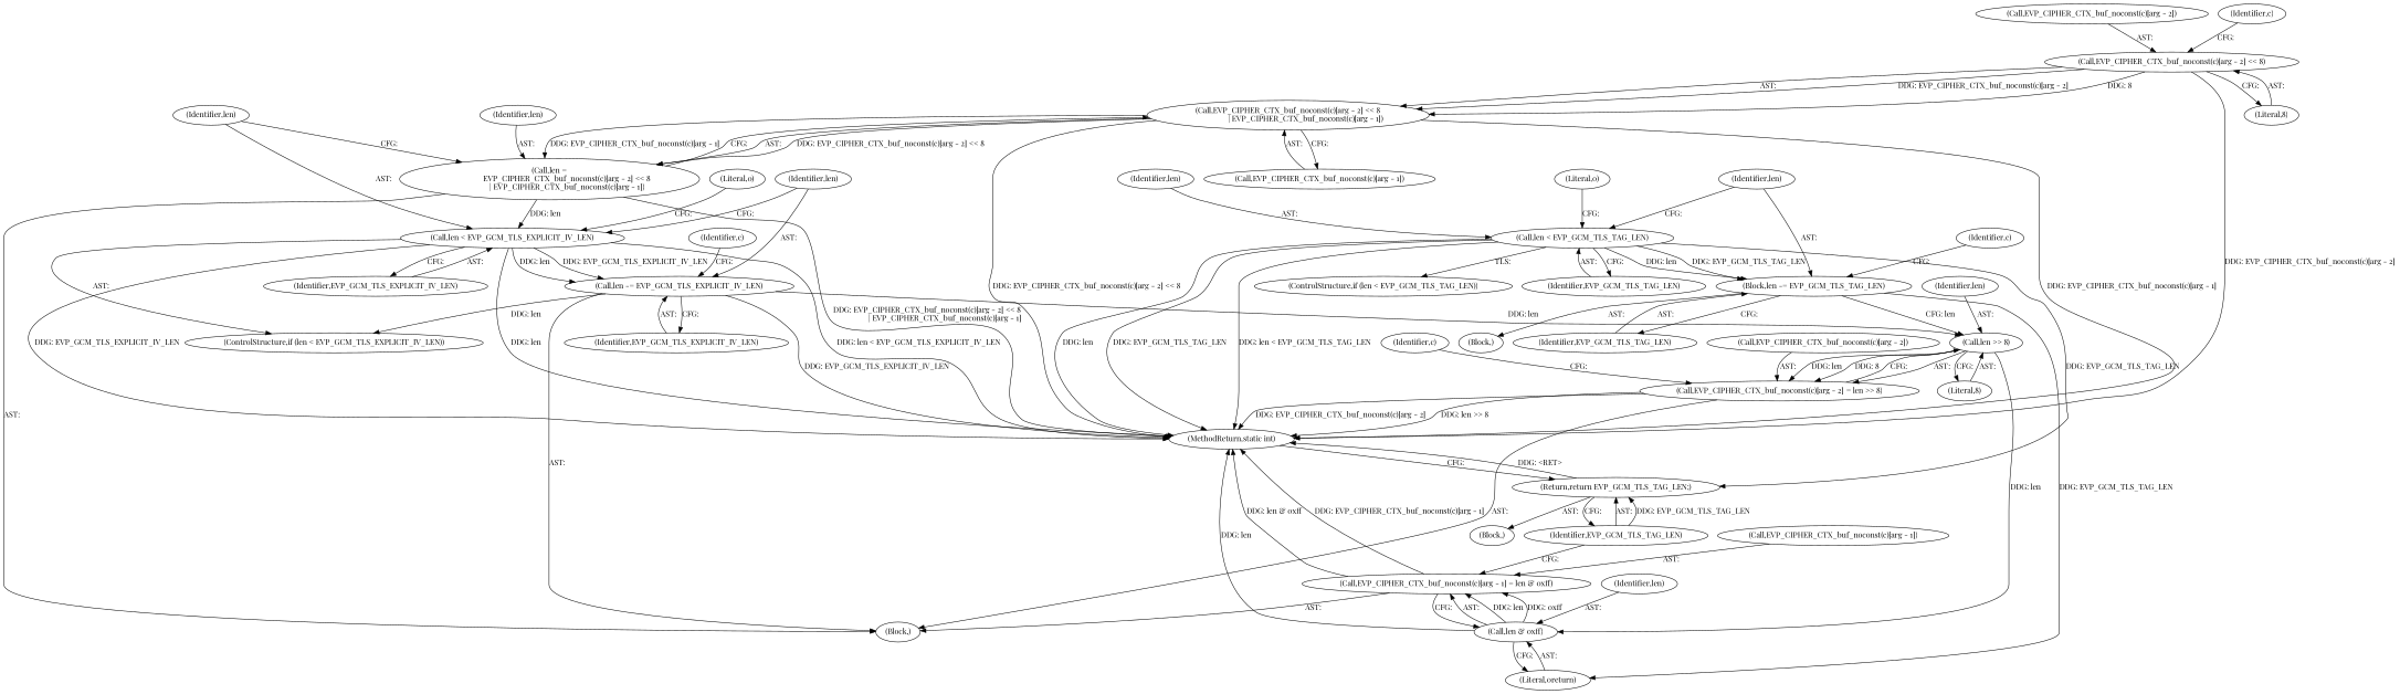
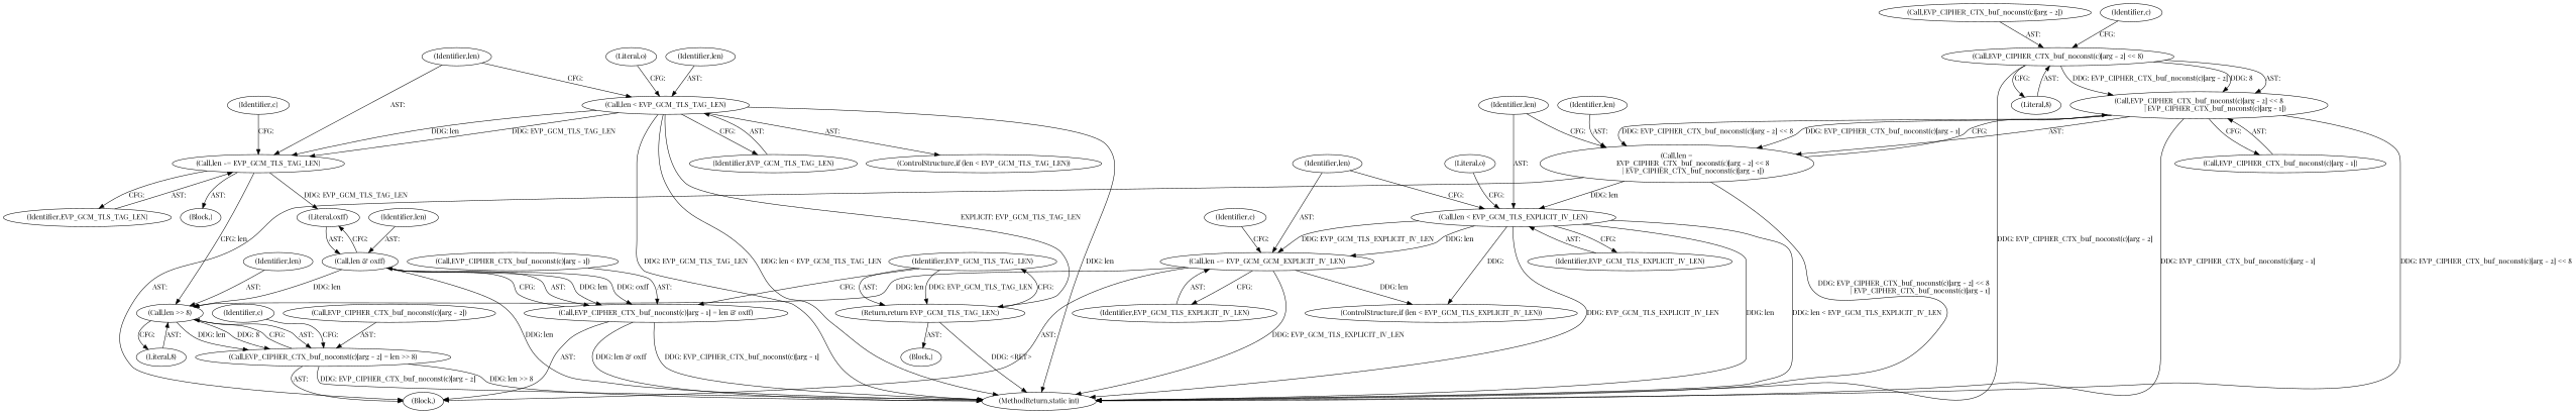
  digraph {
    fontname="Playfair Display"
    node [fontname="Playfair Display"]
    edge [fontname="Playfair Display"]
    n1 [label="(Call,EVP_CIPHER_CTX_buf_noconst(c)[arg - 2] << 8)"]
    n2 [label="(Call,EVP_CIPHER_CTX_buf_noconst(c)[arg - 2] << 8\n                 | EVP_CIPHER_CTX_buf_noconst(c)[arg - 1])"]
    n3 [label="(MethodReturn,static int)"]
    n4 [label="(Literal,8)"]
    n5 [label="(Call,len =\n                 EVP_CIPHER_CTX_buf_noconst(c)[arg - 2] << 8\n                 | EVP_CIPHER_CTX_buf_noconst(c)[arg - 1])"]
    n6 [label="(Call,EVP_CIPHER_CTX_buf_noconst(c)[arg - 1])"]
    n7 [label="(Return,return EVP_GCM_TLS_TAG_LEN;)"]
    n8 [label="(Call,len < EVP_GCM_TLS_EXPLICIT_IV_LEN)"]
    n9 [label="(Block,)"]
-   n10 [label="(Call,len -= EVP_GCM_TLS_EXPLICIT_IV_LEN)"]
+   n10 [label="(Call,len -= EVP_GCM_GCM_EXPLICIT_IV_LEN)"]
    n11 [label="(ControlStructure,if (len < EVP_GCM_TLS_EXPLICIT_IV_LEN))"]
    n12 [label="(Identifier,EVP_GCM_TLS_EXPLICIT_IV_LEN)"]
    n13 [label="(Call,len >> 8)"]
    n14 [label="(Identifier,EVP_GCM_TLS_EXPLICIT_IV_LEN)"]
    n15 [label="(Call,len < EVP_GCM_TLS_TAG_LEN)"]
-   n16 [label="(Block,len -= EVP_GCM_TLS_TAG_LEN)"]
+   n16 [label="(Call,len -= EVP_GCM_TLS_TAG_LEN)"]
    n17 [label="(ControlStructure,if (len < EVP_GCM_TLS_TAG_LEN))"]
    n18 [label="(Identifier,EVP_GCM_TLS_TAG_LEN)"]
    n19 [label="(Call,EVP_CIPHER_CTX_buf_noconst(c)[arg - 2] = len >> 8)"]
    n20 [label="(Call,len & 0xff)"]
    n21 [label="(Literal,8)"]
    n22 [label="(Identifier,EVP_GCM_TLS_TAG_LEN)"]
    n23 [label="(Block,)"]
-   n24 [label="(Literal,0return)"]
+   n24 [label="(Literal,0xff)"]
    n25 [label="(Identifier,EVP_GCM_TLS_TAG_LEN)"]
    n26 [label="(Block,)"]
    n27 [label="(Call,EVP_CIPHER_CTX_buf_noconst(c)[arg - 1] = len & 0xff)"]
    n28 [label="(Identifier,c)"]
    n29 [label="(Identifier,len)"]
    n30 [label="(Identifier,len)"]
    n31 [label="(Call,EVP_CIPHER_CTX_buf_noconst(c)[arg - 2])"]
    n32 [label="(Call,EVP_CIPHER_CTX_buf_noconst(c)[arg - 2])"]
    n33 [label="(Identifier,len)"]
    n34 [label="(Identifier,len)"]
    n35 [label="(Identifier,len)"]
    n36 [label="(Identifier,c)"]
    n37 [label="(Identifier,c)"]
    n38 [label="(Identifier,len)"]
    n39 [label="(Literal,0)"]
    n40 [label="(Identifier,c)"]
    n41 [label="(Identifier,len)"]
    n42 [label="(Literal,0)"]
    n43 [label="(Call,EVP_CIPHER_CTX_buf_noconst(c)[arg - 1])"]
    n1 -> n2 [label="AST: "]
    n1 -> n2 [label="DDG: EVP_CIPHER_CTX_buf_noconst(c)[arg - 2]"]
    n1 -> n2 [label="DDG: 8"]
    n1 -> n3 [label="DDG: EVP_CIPHER_CTX_buf_noconst(c)[arg - 2]"]
    n1 -> n4 [label="CFG: "]
    n2 -> n3 [label="DDG: EVP_CIPHER_CTX_buf_noconst(c)[arg - 2] << 8"]
    n2 -> n3 [label="DDG: EVP_CIPHER_CTX_buf_noconst(c)[arg - 1]"]
    n2 -> n5 [label="AST: "]
    n2 -> n5 [label="DDG: EVP_CIPHER_CTX_buf_noconst(c)[arg - 2] << 8"]
    n2 -> n5 [label="DDG: EVP_CIPHER_CTX_buf_noconst(c)[arg - 1]"]
    n2 -> n6 [label="CFG: "]
-   n3 -> n7 [label="CFG: "]
    n4 -> n1 [label="AST: "]
    n5 -> n2 [label="CFG: "]
    n5 -> n3 [label="DDG: EVP_CIPHER_CTX_buf_noconst(c)[arg - 2] << 8\n                 | EVP_CIPHER_CTX_buf_noconst(c)[arg - 1]"]
    n5 -> n8 [label="DDG: len"]
    n5 -> n9 [label="AST: "]
    n6 -> n2 [label="AST: "]
    n7 -> n3 [label="DDG: <RET>"]
    n7 -> n25 [label="CFG: "]
    n7 -> n26 [label="AST: "]
    n8 -> n3 [label="DDG: len < EVP_GCM_TLS_EXPLICIT_IV_LEN"]
    n8 -> n3 [label="DDG: EVP_GCM_TLS_EXPLICIT_IV_LEN"]
    n8 -> n3 [label="DDG: len"]
    n8 -> n10 [label="DDG: EVP_GCM_TLS_EXPLICIT_IV_LEN"]
    n8 -> n10 [label="DDG: len"]
-   n8 -> n11 [label="AST: "]
+   n8 -> n11 [label="DDG: "]
    n8 -> n12 [label="CFG: "]
    n10 -> n3 [label="DDG: EVP_GCM_TLS_EXPLICIT_IV_LEN"]
    n10 -> n9 [label="AST: "]
    n10 -> n11 [label="DDG: len"]
    n10 -> n13 [label="DDG: len"]
    n10 -> n14 [label="CFG: "]
    n12 -> n8 [label="AST: "]
    n13 -> n19 [label="AST: "]
    n13 -> n19 [label="DDG: len"]
    n13 -> n19 [label="DDG: 8"]
-   n13 -> n20 [label="DDG: len"]
+   n20 -> n13 [label="DDG: len"]
    n13 -> n21 [label="CFG: "]
    n14 -> n10 [label="AST: "]
    n15 -> n3 [label="DDG: len"]
    n15 -> n3 [label="DDG: EVP_GCM_TLS_TAG_LEN"]
    n15 -> n3 [label="DDG: len < EVP_GCM_TLS_TAG_LEN"]
-   n15 -> n7 [label="DDG: EVP_GCM_TLS_TAG_LEN"]
+   n15 -> n7 [label="EXPLICIT: EVP_GCM_TLS_TAG_LEN"]
    n15 -> n16 [label="DDG: EVP_GCM_TLS_TAG_LEN"]
    n15 -> n16 [label="DDG: len"]
-   n15 -> n17 [label="TLS: "]
+   n15 -> n17 [label="AST: "]
    n15 -> n18 [label="CFG: "]
    n16 -> n13 [label="CFG: len"]
    n16 -> n22 [label="CFG: "]
    n16 -> n23 [label="AST: "]
    n16 -> n24 [label="DDG: EVP_GCM_TLS_TAG_LEN"]
    n18 -> n15 [label="AST: "]
    n19 -> n3 [label="DDG: len >> 8"]
    n19 -> n3 [label="DDG: EVP_CIPHER_CTX_buf_noconst(c)[arg - 2]"]
    n19 -> n9 [label="AST: "]
    n19 -> n13 [label="CFG: "]
    n20 -> n3 [label="DDG: len"]
    n20 -> n24 [label="CFG: "]
    n20 -> n27 [label="AST: "]
    n20 -> n27 [label="DDG: len"]
    n20 -> n27 [label="DDG: 0xff"]
    n21 -> n13 [label="AST: "]
    n22 -> n16 [label="AST: "]
    n24 -> n20 [label="AST: "]
    n25 -> n7 [label="AST: "]
    n25 -> n7 [label="DDG: EVP_GCM_TLS_TAG_LEN"]
    n25 -> n27 [label="CFG: "]
    n27 -> n3 [label="DDG: len & 0xff"]
    n27 -> n3 [label="DDG: EVP_CIPHER_CTX_buf_noconst(c)[arg - 1]"]
    n27 -> n9 [label="AST: "]
    n27 -> n20 [label="CFG: "]
    n28 -> n19 [label="CFG: "]
    n29 -> n5 [label="AST: "]
    n30 -> n13 [label="AST: "]
    n31 -> n19 [label="AST: "]
    n32 -> n1 [label="AST: "]
    n33 -> n15 [label="AST: "]
    n34 -> n15 [label="CFG: "]
    n34 -> n16 [label="AST: "]
    n35 -> n20 [label="AST: "]
    n36 -> n10 [label="CFG: "]
    n37 -> n1 [label="CFG: "]
    n38 -> n8 [label="CFG: "]
    n38 -> n10 [label="AST: "]
    n39 -> n8 [label="CFG: "]
    n40 -> n16 [label="CFG: "]
    n41 -> n5 [label="CFG: "]
    n41 -> n8 [label="AST: "]
    n42 -> n15 [label="CFG: "]
    n43 -> n27 [label="AST: "]
  }
